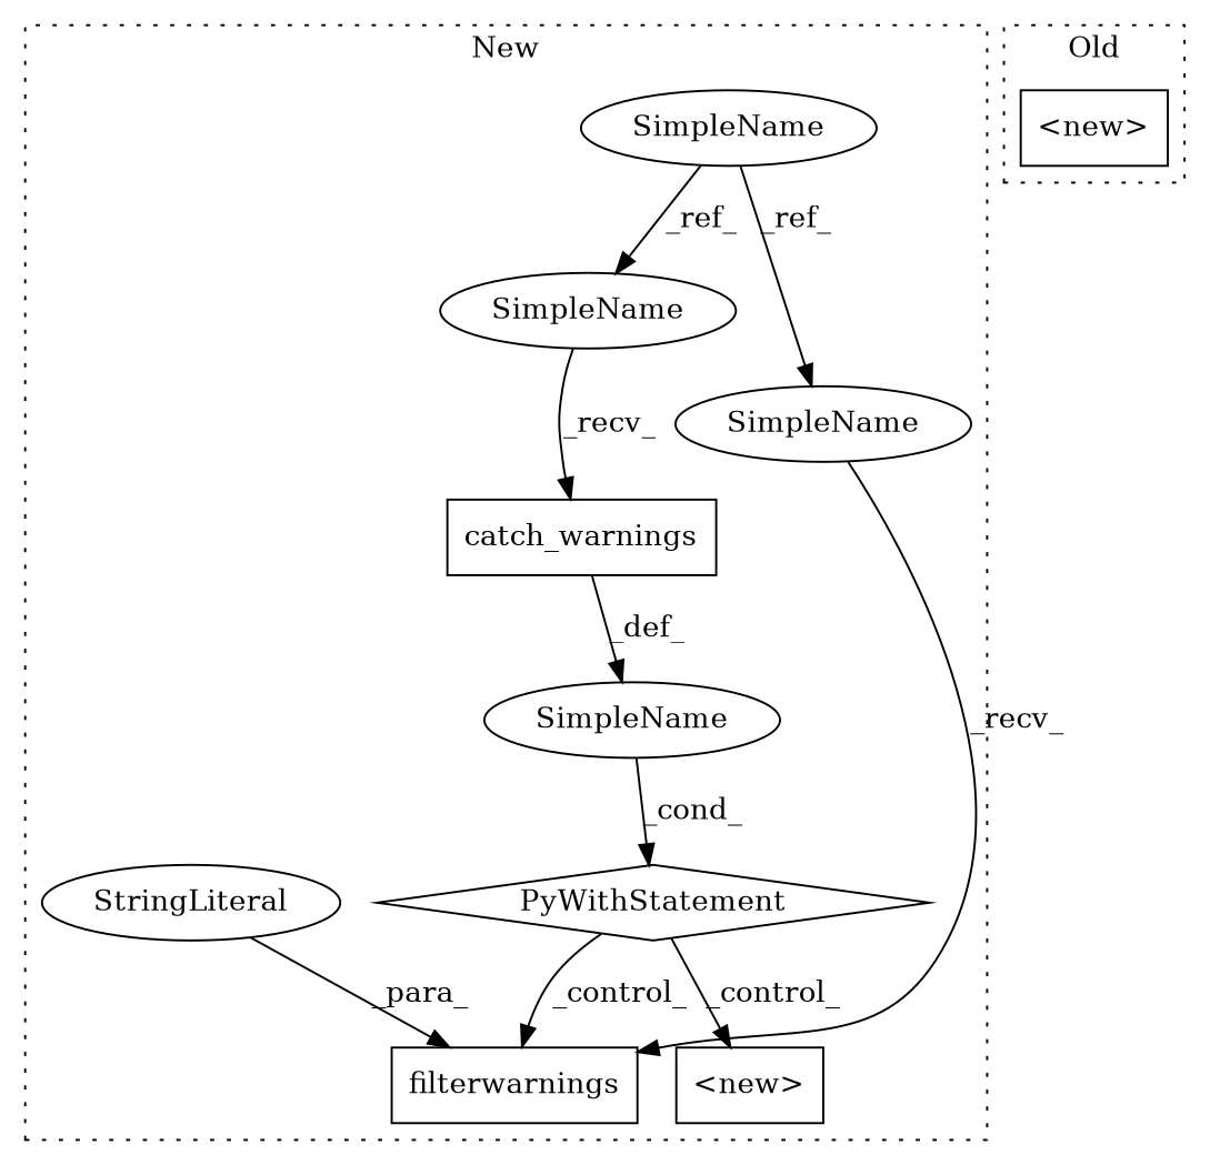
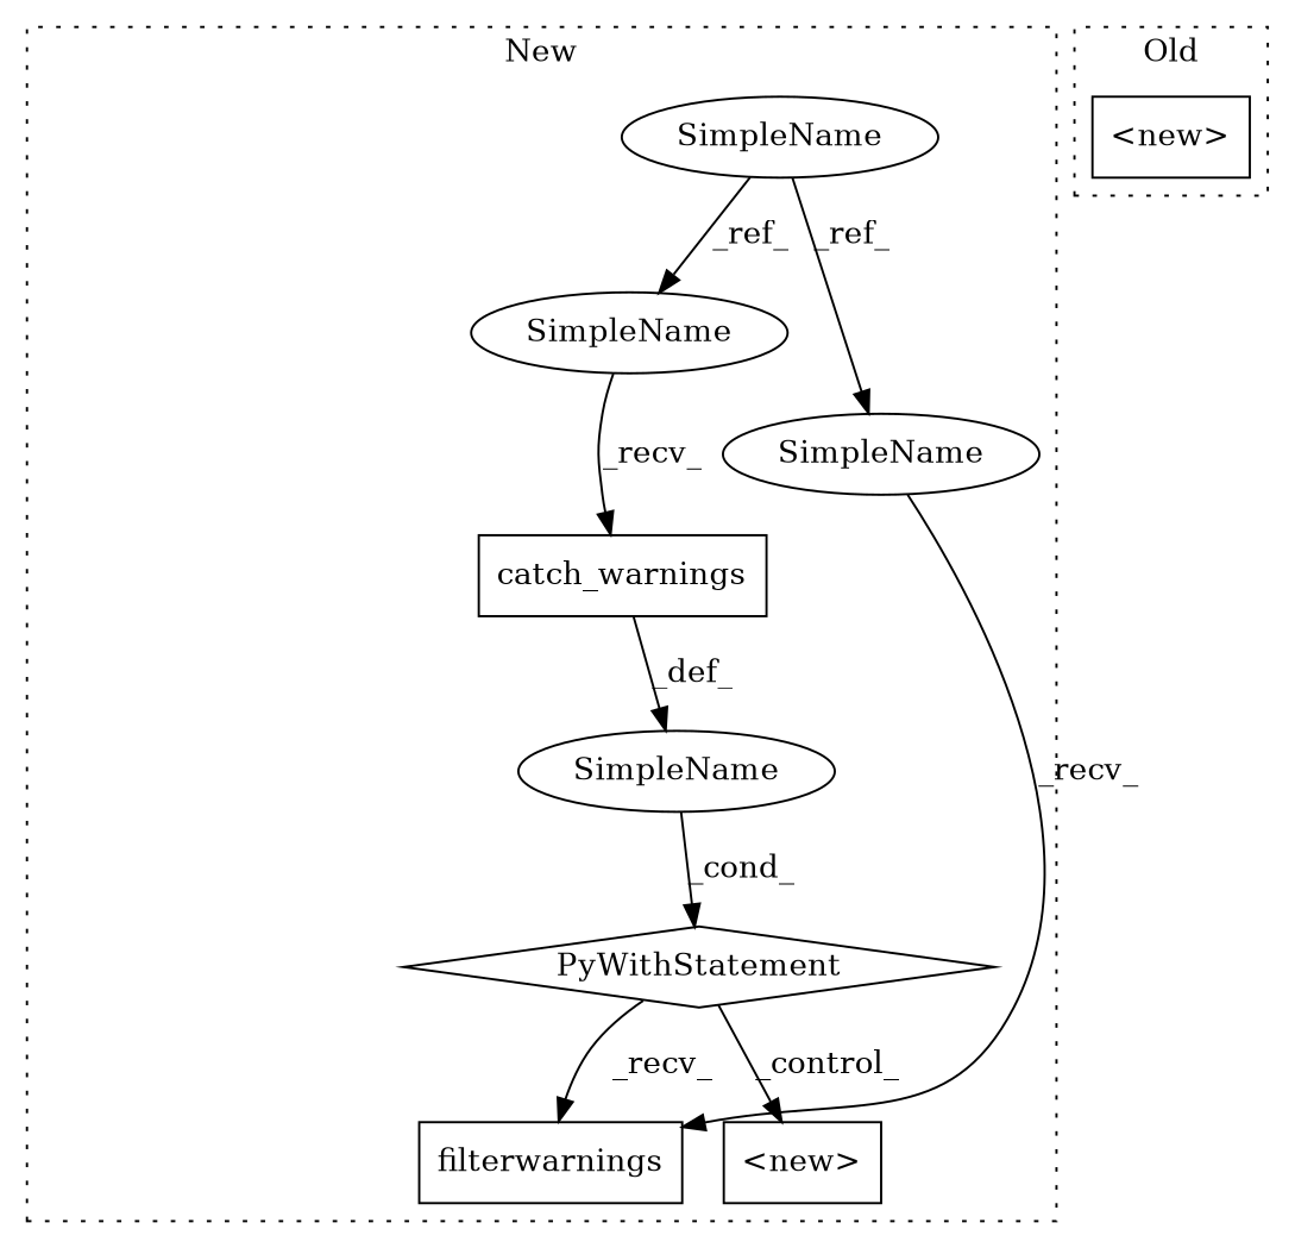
  digraph {
    node [a=42 l=8 shape=ellipse]
    n1 [a=32 l=16 label=catch_warnings s=1809 shape=box]
    n2 [label=SimpleName s=1776]
    n3 [a=32 l="15,1" label=filterwarnings s="1844,1886" shape=box]
    n4 [label=SimpleName l=""]
    n5 [a=104 l="10,2" label=PyWithStatement s="1790,1825" shape=diamond]
    n6 [a=46 label="<new>" s=1895 shape=box]
-   n7 [a=45 label=StringLiteral s=1859]
    n8 [label=SimpleName s=1800]
    n9 [label=SimpleName s=1835]
    n10 [a=46 label="<new>" s=1637 shape=box]
    subgraph cluster_1 {
      label=New
      style=dotted
      n1
      n2
      n3
      n4
      n5
      n6
-     n7
      n8
      n9
    }
    subgraph cluster_2 {
      label=Old
      style=dotted
      n10
    }
    n1 -> n4 [label=_def_]
    n2 -> n8 [label=_ref_]
    n2 -> n9 [label=_ref_]
    n4 -> n5 [label=_cond_]
-   n5 -> n3 [label=_control_]
+   n5 -> n3 [label=_recv_]
    n5 -> n6 [label=_control_]
-   n7 -> n3 [label=_para_]
    n8 -> n1 [label=_recv_]
    n9 -> n3 [label=_recv_]
  }
